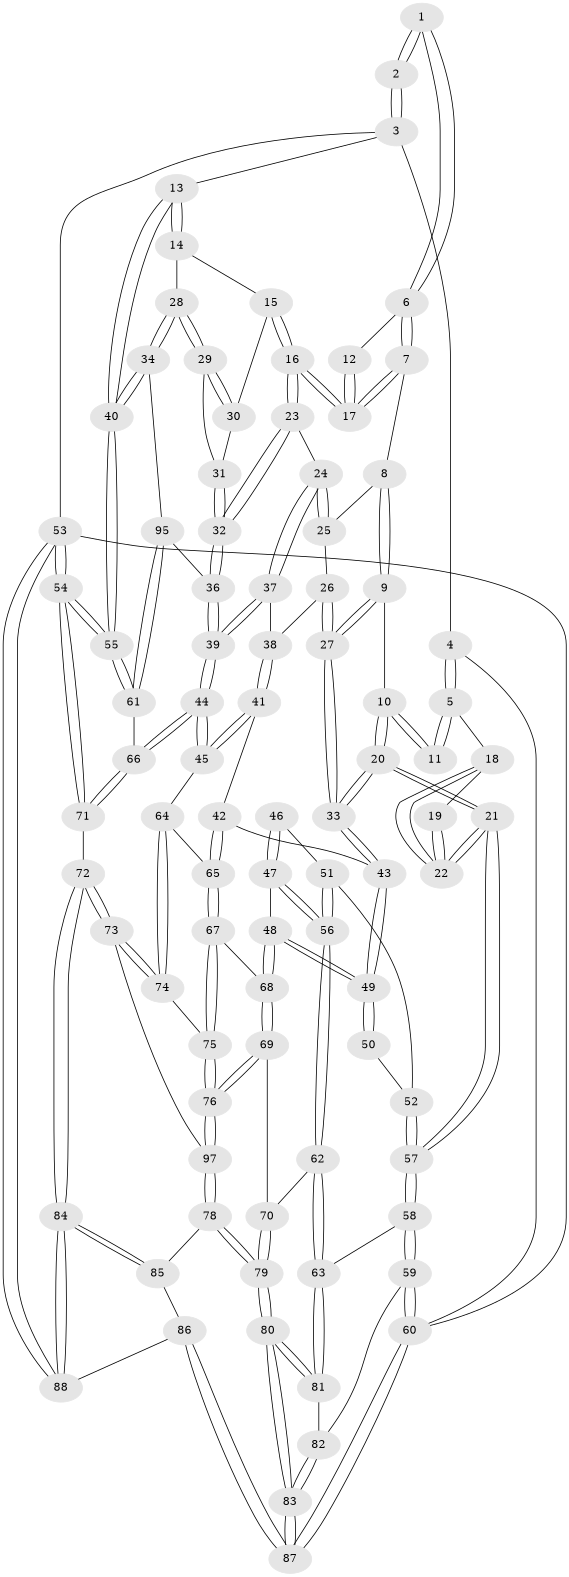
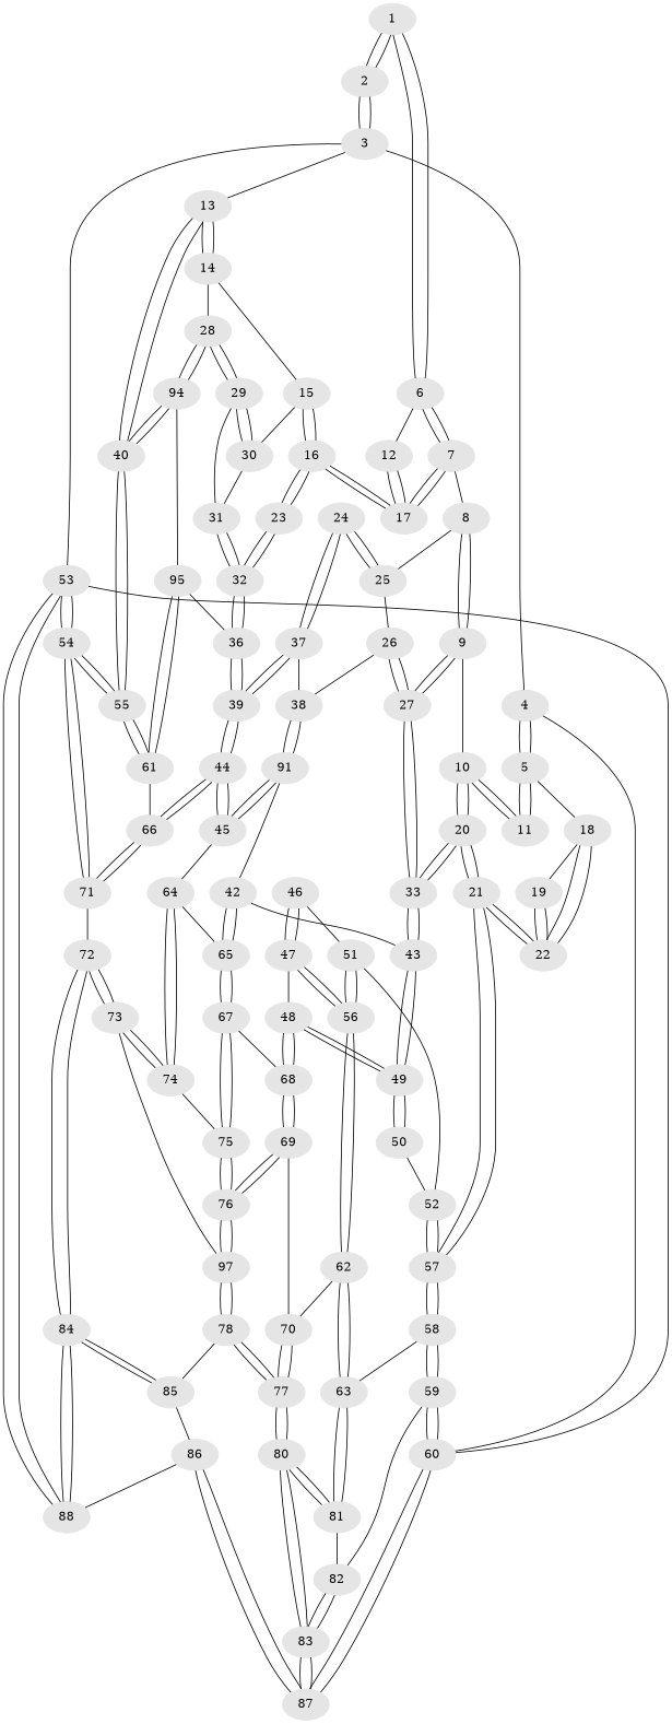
  graph {
    node [color=gray90 style=filled]
    1
    2
    6
    3
    7
    12
    4
    13
    53
    5
    60
    14
    40
    54
    88
    18
    11
    19
    22
    87
    8
    17
    9
    25
    10
    27
    26
    20
    33
    21
    15
    28
    55
    16
    30
    29
-   34
+   34 [label=94]
    23
    31
    24
    32
    57
    43
    58
    37
    36
    38
    39
-   41
+   41 [label=91]
    n50 [label=95]
    49
    61
    66
    44
    42
    45
    65
    64
    67
    50
    71
    74
    46
    47
    51
    48
    56
    52
    68
    62
    69
    72
    63
    70
    59
    82
    81
    83
-   79
+   79 [label=77]
    75
    76
    n82 [label=97]
    80
    73
    84
    85
    78
    86
    1 -- 2
    1 -- 2
    1 -- 6
    1 -- 6
    2 -- 3
    2 -- 3
    6 -- 7
    6 -- 7
    6 -- 12
    3 -- 4
    3 -- 13
    3 -- 53
    7 -- 8
    7 -- 17
    7 -- 17
    12 -- 17
    12 -- 17
    4 -- 5
    4 -- 5
    4 -- 60
    13 -- 14
    13 -- 14
    13 -- 40
    13 -- 40
    53 -- 60
    53 -- 54
    53 -- 54
    53 -- 88
    53 -- 88
    5 -- 18
    5 -- 11
    5 -- 11
    60 -- 87
    60 -- 87
    14 -- 15
    14 -- 28
    40 -- 55
    40 -- 55
    54 -- 55
    54 -- 55
    54 -- 71
    54 -- 71
    18 -- 19
    18 -- 22
    18 -- 22
    19 -- 22
    19 -- 22
    8 -- 9
    8 -- 9
    8 -- 25
    9 -- 10
    9 -- 27
    9 -- 27
    25 -- 26
    10 -- 11
    10 -- 11
    10 -- 20
    10 -- 20
    27 -- 33
    27 -- 33
    26 -- 27
    26 -- 27
    26 -- 38
    20 -- 33
    20 -- 33
    20 -- 21
    20 -- 21
    33 -- 43
    33 -- 43
    21 -- 22
    21 -- 22
    21 -- 57
    21 -- 57
    15 -- 16
    15 -- 16
    15 -- 30
    28 -- 29
    28 -- 29
    28 -- 34
    28 -- 34
    55 -- 61
    55 -- 61
    16 -- 17
    16 -- 17
    16 -- 23
    16 -- 23
    30 -- 31
    29 -- 30
    29 -- 30
    29 -- 31
    34 -- 40
    34 -- 40
    34 -- n50
-   23 -- 24
    23 -- 32
    23 -- 32
    31 -- 32
    31 -- 32
    24 -- 25
    24 -- 25
    24 -- 37
    24 -- 37
    32 -- 36
    32 -- 36
    57 -- 58
    57 -- 58
    43 -- 49
    43 -- 49
    58 -- 63
    58 -- 59
    58 -- 59
    37 -- 38
    37 -- 39
    37 -- 39
    36 -- 39
    36 -- 39
    38 -- 41
    38 -- 41
    39 -- 44
    39 -- 44
    41 -- 42
    41 -- 45
    41 -- 45
    n50 -- 36
    n50 -- 61
    n50 -- 61
    49 -- 50
    49 -- 50
    61 -- 66
    66 -- 71
    66 -- 71
    44 -- 66
    44 -- 66
    44 -- 45
    44 -- 45
    42 -- 43
    42 -- 65
    42 -- 65
    45 -- 64
    65 -- 67
    65 -- 67
    64 -- 65
    64 -- 74
    64 -- 74
    67 -- 68
    67 -- 75
    67 -- 75
    50 -- 52
    71 -- 72
    74 -- 75
    46 -- 47
    46 -- 47
    46 -- 51
    47 -- 48
    47 -- 56
    47 -- 56
    51 -- 56
    51 -- 56
    51 -- 52
    48 -- 49
    48 -- 49
    48 -- 68
    48 -- 68
    56 -- 62
    56 -- 62
    52 -- 57
    52 -- 57
    68 -- 69
    68 -- 69
    62 -- 63
    62 -- 63
    62 -- 70
    69 -- 70
    69 -- 76
    69 -- 76
    72 -- 73
    72 -- 73
    72 -- 84
    72 -- 84
    63 -- 81
    63 -- 81
    70 -- 79
    70 -- 79
    59 -- 60
    59 -- 60
    59 -- 82
    82 -- 83
    82 -- 83
    81 -- 82
    83 -- 87
    83 -- 87
    79 -- 80
    79 -- 80
    75 -- 76
    75 -- 76
    76 -- n82
    76 -- n82
    n82 -- 78
    n82 -- 78
    80 -- 81
    80 -- 81
    80 -- 83
    80 -- 83
    73 -- 74
    73 -- 74
    73 -- n82
    84 -- 88
    84 -- 88
    84 -- 85
    84 -- 85
    85 -- 86
    78 -- 79
    78 -- 79
    78 -- 85
    86 -- 88
    86 -- 87
    86 -- 87
  }
